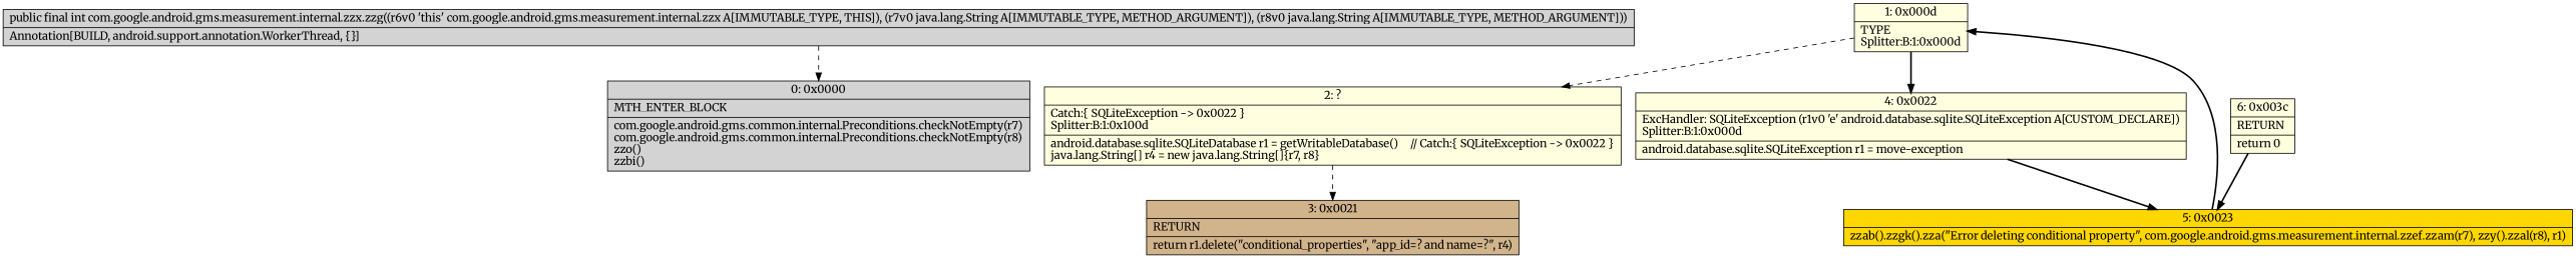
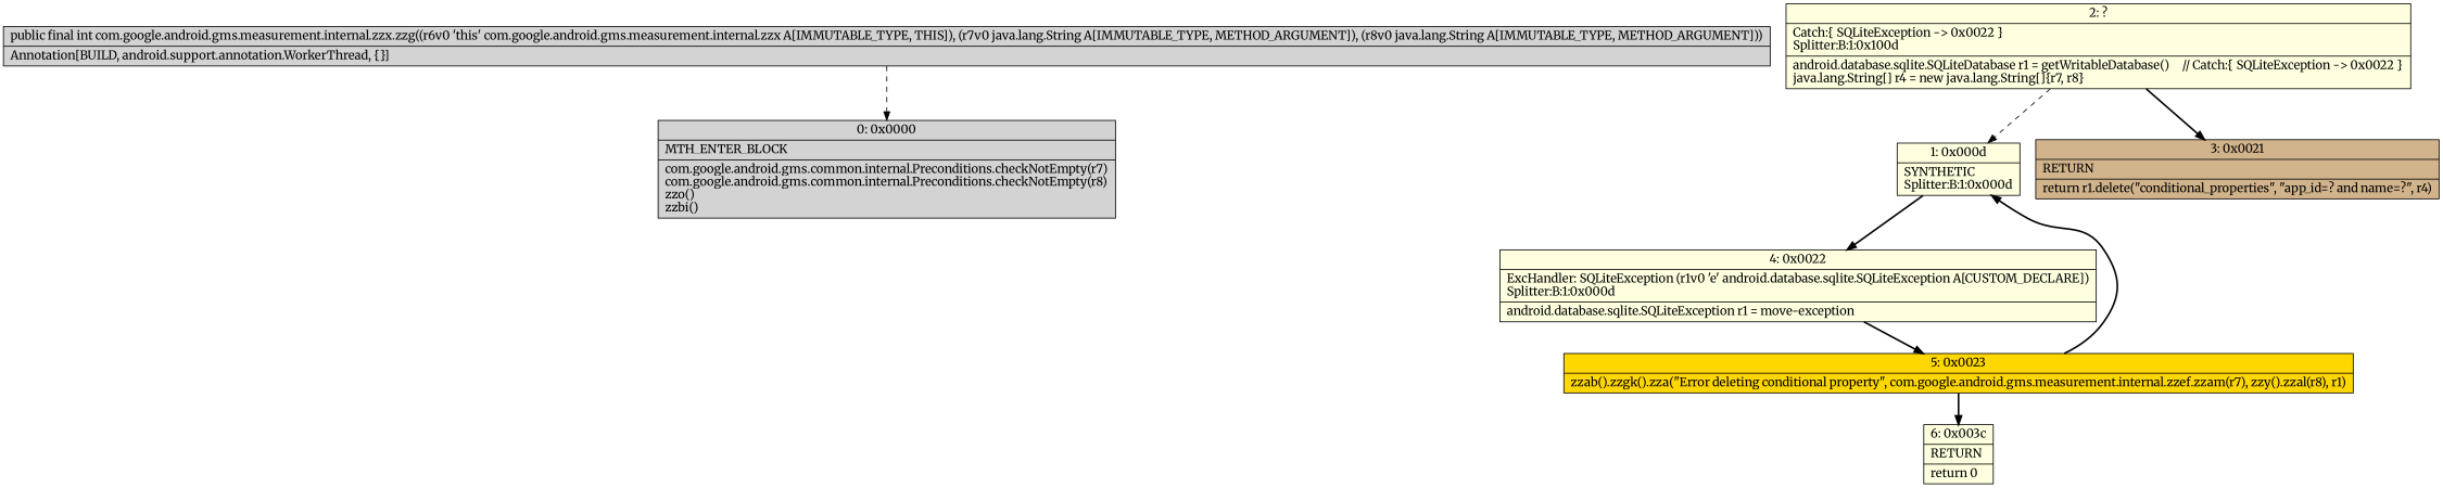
  digraph {
    fontname=Merriweather
    node [fillcolor=lightyellow fontname=Merriweather shape=record style=filled]
    edge [fontname=Merriweather style=bold]
    n1 [fillcolor=lightgrey label="{0\:\ 0x0000|MTH_ENTER_BLOCK\l|com.google.android.gms.common.internal.Preconditions.checkNotEmpty(r7)\lcom.google.android.gms.common.internal.Preconditions.checkNotEmpty(r8)\lzzo()\lzzbi()\l}"]
-   n2 [label="{1\:\ 0x000d|TYPE\lSplitter:B:1:0x000d\l}"]
+   n2 [label="{1\:\ 0x000d|SYNTHETIC\lSplitter:B:1:0x000d\l}"]
    n3 [label="{2\:\ ?|Catch:\{ SQLiteException \-\> 0x0022 \}\lSplitter:B:1:0x100d\l|android.database.sqlite.SQLiteDatabase r1 = getWritableDatabase()     \/\/ Catch:\{ SQLiteException \-\> 0x0022 \}\ljava.lang.String[] r4 = new java.lang.String[]\{r7, r8\}\l}"]
    n4 [label="{4\:\ 0x0022|ExcHandler: SQLiteException (r1v0 'e' android.database.sqlite.SQLiteException A[CUSTOM_DECLARE])\lSplitter:B:1:0x000d\l|android.database.sqlite.SQLiteException r1 = move\-exception\l}"]
    n5 [fillcolor=tan label="{3\:\ 0x0021|RETURN\l|return r1.delete(\"conditional_properties\", \"app_id=? and name=?\", r4)\l}"]
    n6 [fillcolor=gold label="{5\:\ 0x0023|zzab().zzgk().zza(\"Error deleting conditional property\", com.google.android.gms.measurement.internal.zzef.zzam(r7), zzy().zzal(r8), r1)\l}"]
    n7 [label="{6\:\ 0x003c|RETURN\l|return 0\l}"]
    n8 [fillcolor=lightgrey label="{public final int com.google.android.gms.measurement.internal.zzx.zzg((r6v0 'this' com.google.android.gms.measurement.internal.zzx A[IMMUTABLE_TYPE, THIS]), (r7v0 java.lang.String A[IMMUTABLE_TYPE, METHOD_ARGUMENT]), (r8v0 java.lang.String A[IMMUTABLE_TYPE, METHOD_ARGUMENT]))  | Annotation[BUILD, android.support.annotation.WorkerThread, \{\}]\l}"]
-   n2 -> n3 [style=dashed]
+   n3 -> n2 [style=dashed]
    n2 -> n4
-   n3 -> n5 [style=dashed]
+   n3 -> n5
    n4 -> n6
    n6 -> n2
-   n7 -> n6
+   n6 -> n7
    n8 -> n1 [style=dashed]
  }
